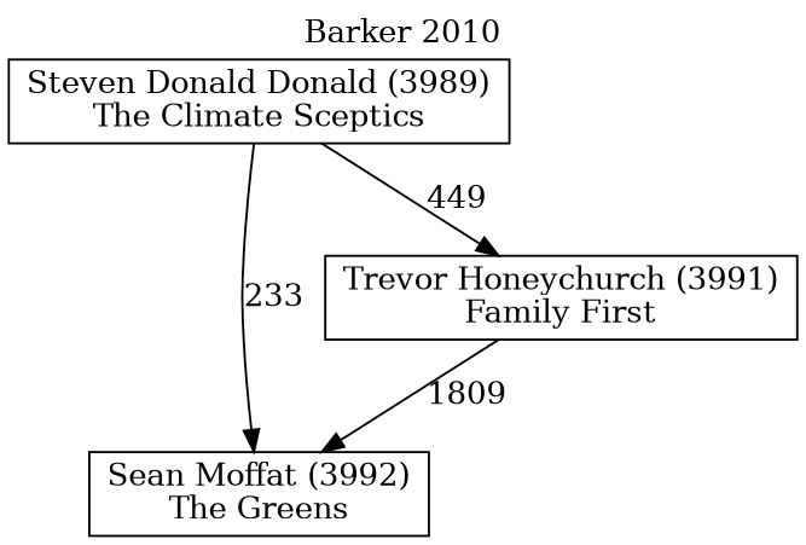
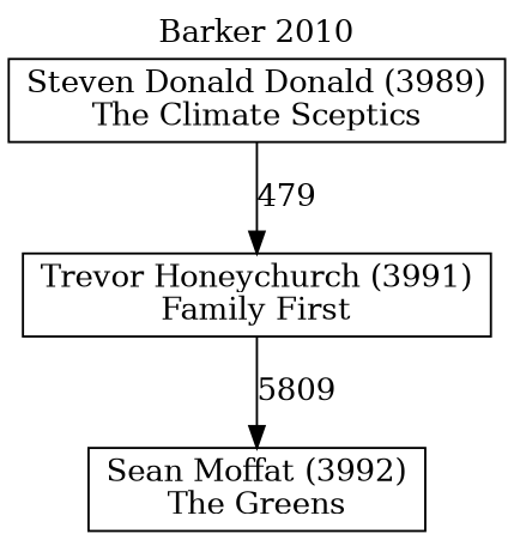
  digraph {
    label="Barker 2010"
    labelloc=t
    mclimit=10
    node [shape=box]
    n1 [label="Sean Moffat (3992)\nThe Greens"]
    n2 [label="Steven Donald Donald (3989)\nThe Climate Sceptics"]
    n3 [label="Trevor Honeychurch (3991)\nFamily First"]
-   n2 -> n1 [label=233]
-   n2 -> n3 [label=449]
-   n3 -> n1 [label=1809]
+   n2 -> n3 [label=479]
+   n3 -> n1 [label=5809]
  }
